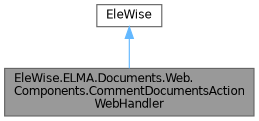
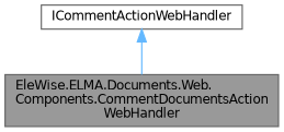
  digraph {
    fontname="DejaVu Sans"
    node [color=gray40 fontname="DejaVu Sans" fontsize=10 shape=box style=filled]
    n1 [fillcolor=grey60 fontcolor=black height=0.2 label="EleWise.ELMA.Documents.Web.\lComponents.CommentDocumentsAction\lWebHandler" width=0.4]
-   n2 [fillcolor=white height=0.2 label=EleWise width=0.4]
+   n2 [fillcolor=white height=0.2 label=ICommentActionWebHandler width=0.4]
    n2 -> n1 [color=steelblue1 dir=back fontname="DejaVu Sans" fontsize=10 labelfontname=Helvetica labelfontsize=10 style=solid]
  }
